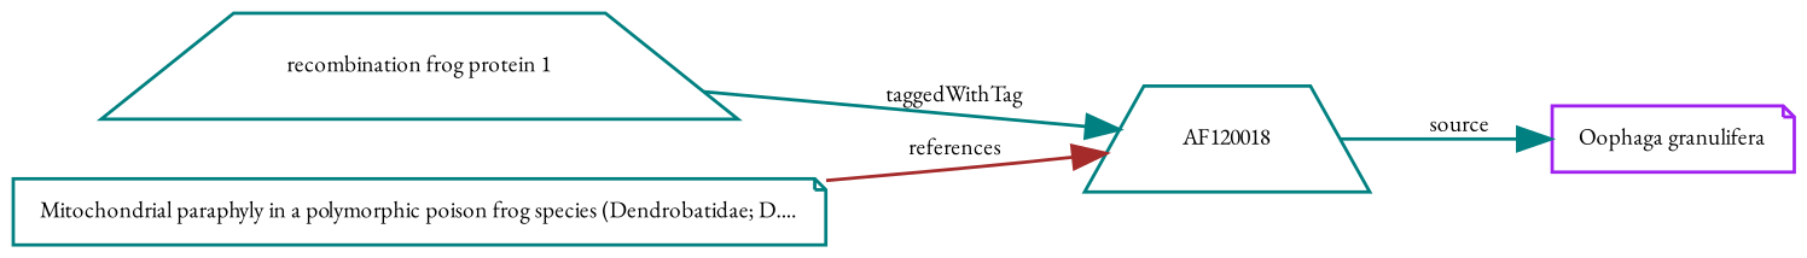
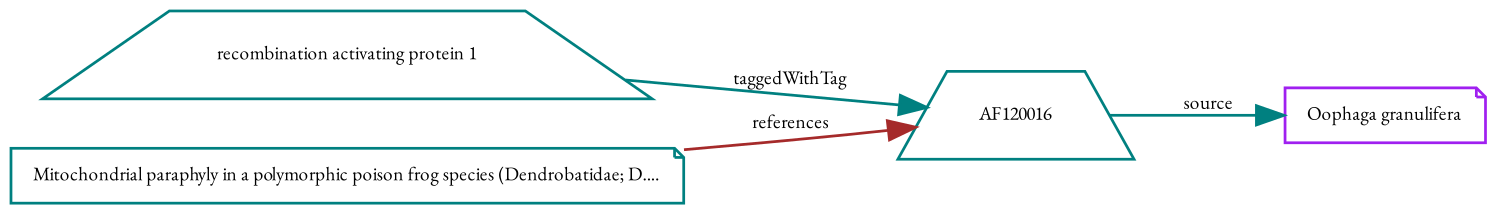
  digraph {
    fontname="EB Garamond"
    rankdir=LR
    node [color=teal fontname="EB Garamond" fontsize=7 shape=trapezium]
    edge [color=teal fontname="EB Garamond" fontsize=7]
-   n1 [height=0.27433100247 label=AF120018 width=0.27433100247]
+   n1 [height=0.27433100247 label=AF120016 width=0.27433100247]
    n2 [color=purple height=0.27433100247 label="Oophaga granulifera" shape=note width=0.27433100247]
-   n3 [height=0.27433100247 label="recombination frog protein 1" width=0.27433100247]
+   n3 [height=0.27433100247 label="recombination activating protein 1" width=0.27433100247]
    n4 [height=0.27433100247 label="Mitochondrial paraphyly in a polymorphic poison frog species (Dendrobatidae; D...." shape=note width=0.27433100247]
    n1 -> n2 [label=source]
    n3 -> n1 [label=taggedWithTag]
    n4 -> n1 [color=brown label=references]
  }
